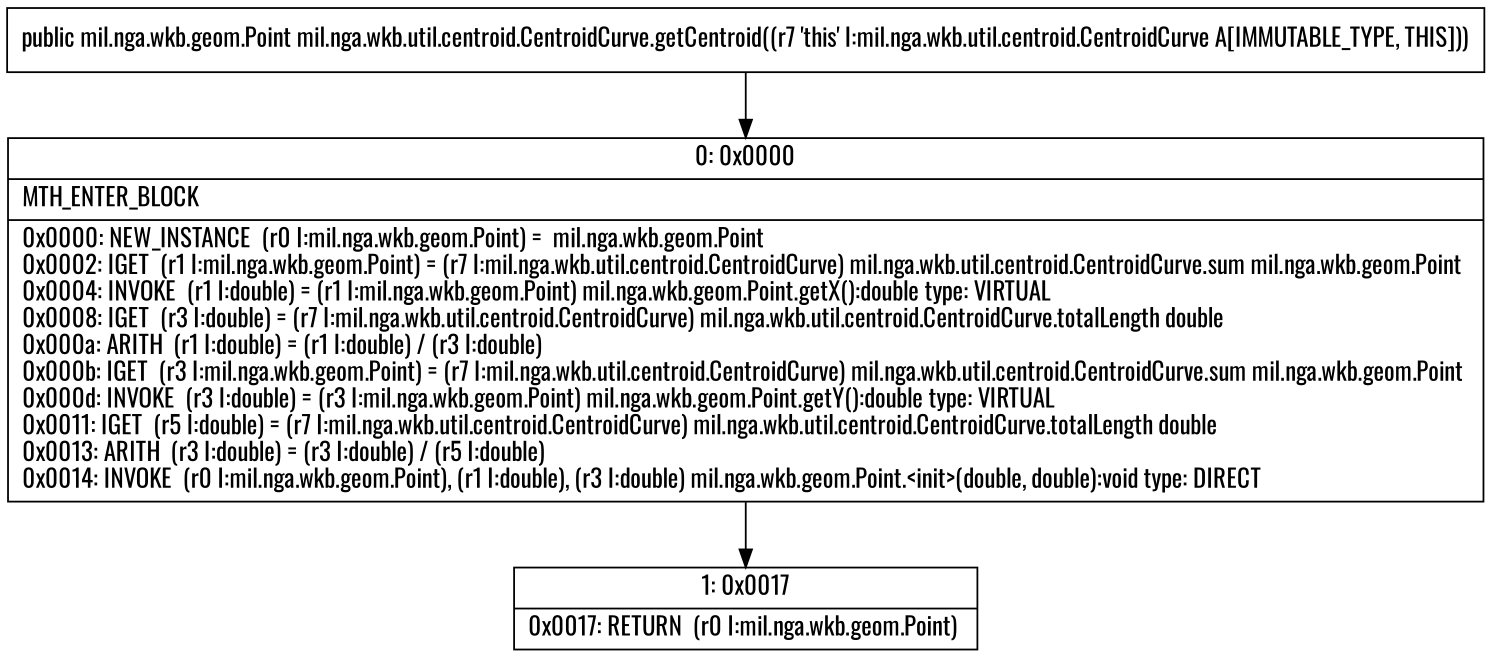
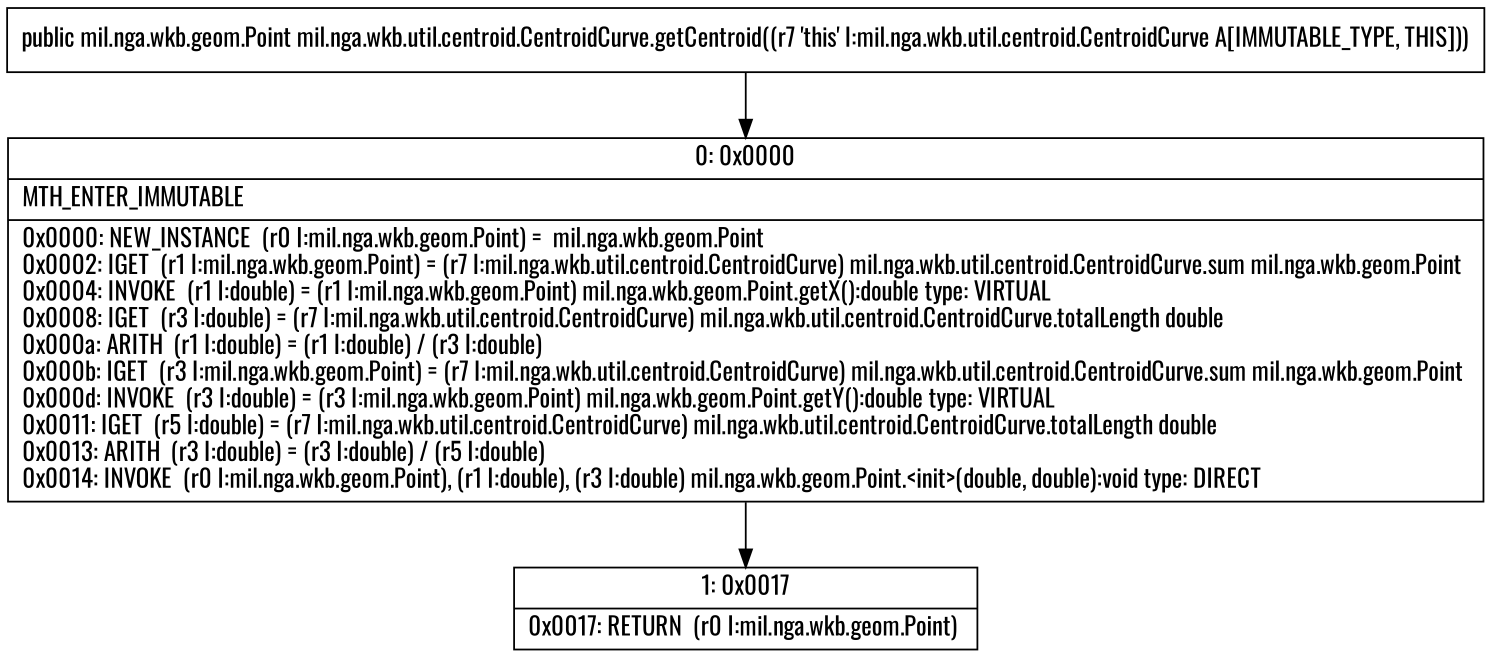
  digraph {
    fontname=Oswald
    node [shape=record fontname=Oswald]
    edge [fontname=Oswald]
-   n1 [label="{0\:\ 0x0000|MTH_ENTER_BLOCK\l|0x0000: NEW_INSTANCE  (r0 I:mil.nga.wkb.geom.Point) =  mil.nga.wkb.geom.Point \l0x0002: IGET  (r1 I:mil.nga.wkb.geom.Point) = (r7 I:mil.nga.wkb.util.centroid.CentroidCurve) mil.nga.wkb.util.centroid.CentroidCurve.sum mil.nga.wkb.geom.Point \l0x0004: INVOKE  (r1 I:double) = (r1 I:mil.nga.wkb.geom.Point) mil.nga.wkb.geom.Point.getX():double type: VIRTUAL \l0x0008: IGET  (r3 I:double) = (r7 I:mil.nga.wkb.util.centroid.CentroidCurve) mil.nga.wkb.util.centroid.CentroidCurve.totalLength double \l0x000a: ARITH  (r1 I:double) = (r1 I:double) \/ (r3 I:double) \l0x000b: IGET  (r3 I:mil.nga.wkb.geom.Point) = (r7 I:mil.nga.wkb.util.centroid.CentroidCurve) mil.nga.wkb.util.centroid.CentroidCurve.sum mil.nga.wkb.geom.Point \l0x000d: INVOKE  (r3 I:double) = (r3 I:mil.nga.wkb.geom.Point) mil.nga.wkb.geom.Point.getY():double type: VIRTUAL \l0x0011: IGET  (r5 I:double) = (r7 I:mil.nga.wkb.util.centroid.CentroidCurve) mil.nga.wkb.util.centroid.CentroidCurve.totalLength double \l0x0013: ARITH  (r3 I:double) = (r3 I:double) \/ (r5 I:double) \l0x0014: INVOKE  (r0 I:mil.nga.wkb.geom.Point), (r1 I:double), (r3 I:double) mil.nga.wkb.geom.Point.\<init\>(double, double):void type: DIRECT \l}"]
+   n1 [label="{0\:\ 0x0000|MTH_ENTER_IMMUTABLE\l|0x0000: NEW_INSTANCE  (r0 I:mil.nga.wkb.geom.Point) =  mil.nga.wkb.geom.Point \l0x0002: IGET  (r1 I:mil.nga.wkb.geom.Point) = (r7 I:mil.nga.wkb.util.centroid.CentroidCurve) mil.nga.wkb.util.centroid.CentroidCurve.sum mil.nga.wkb.geom.Point \l0x0004: INVOKE  (r1 I:double) = (r1 I:mil.nga.wkb.geom.Point) mil.nga.wkb.geom.Point.getX():double type: VIRTUAL \l0x0008: IGET  (r3 I:double) = (r7 I:mil.nga.wkb.util.centroid.CentroidCurve) mil.nga.wkb.util.centroid.CentroidCurve.totalLength double \l0x000a: ARITH  (r1 I:double) = (r1 I:double) \/ (r3 I:double) \l0x000b: IGET  (r3 I:mil.nga.wkb.geom.Point) = (r7 I:mil.nga.wkb.util.centroid.CentroidCurve) mil.nga.wkb.util.centroid.CentroidCurve.sum mil.nga.wkb.geom.Point \l0x000d: INVOKE  (r3 I:double) = (r3 I:mil.nga.wkb.geom.Point) mil.nga.wkb.geom.Point.getY():double type: VIRTUAL \l0x0011: IGET  (r5 I:double) = (r7 I:mil.nga.wkb.util.centroid.CentroidCurve) mil.nga.wkb.util.centroid.CentroidCurve.totalLength double \l0x0013: ARITH  (r3 I:double) = (r3 I:double) \/ (r5 I:double) \l0x0014: INVOKE  (r0 I:mil.nga.wkb.geom.Point), (r1 I:double), (r3 I:double) mil.nga.wkb.geom.Point.\<init\>(double, double):void type: DIRECT \l}"]
    n2 [label="{1\:\ 0x0017|0x0017: RETURN  (r0 I:mil.nga.wkb.geom.Point) \l}"]
    n3 [label="{public mil.nga.wkb.geom.Point mil.nga.wkb.util.centroid.CentroidCurve.getCentroid((r7 'this' I:mil.nga.wkb.util.centroid.CentroidCurve A[IMMUTABLE_TYPE, THIS])) }"]
    n1 -> n2
    n3 -> n1
  }
